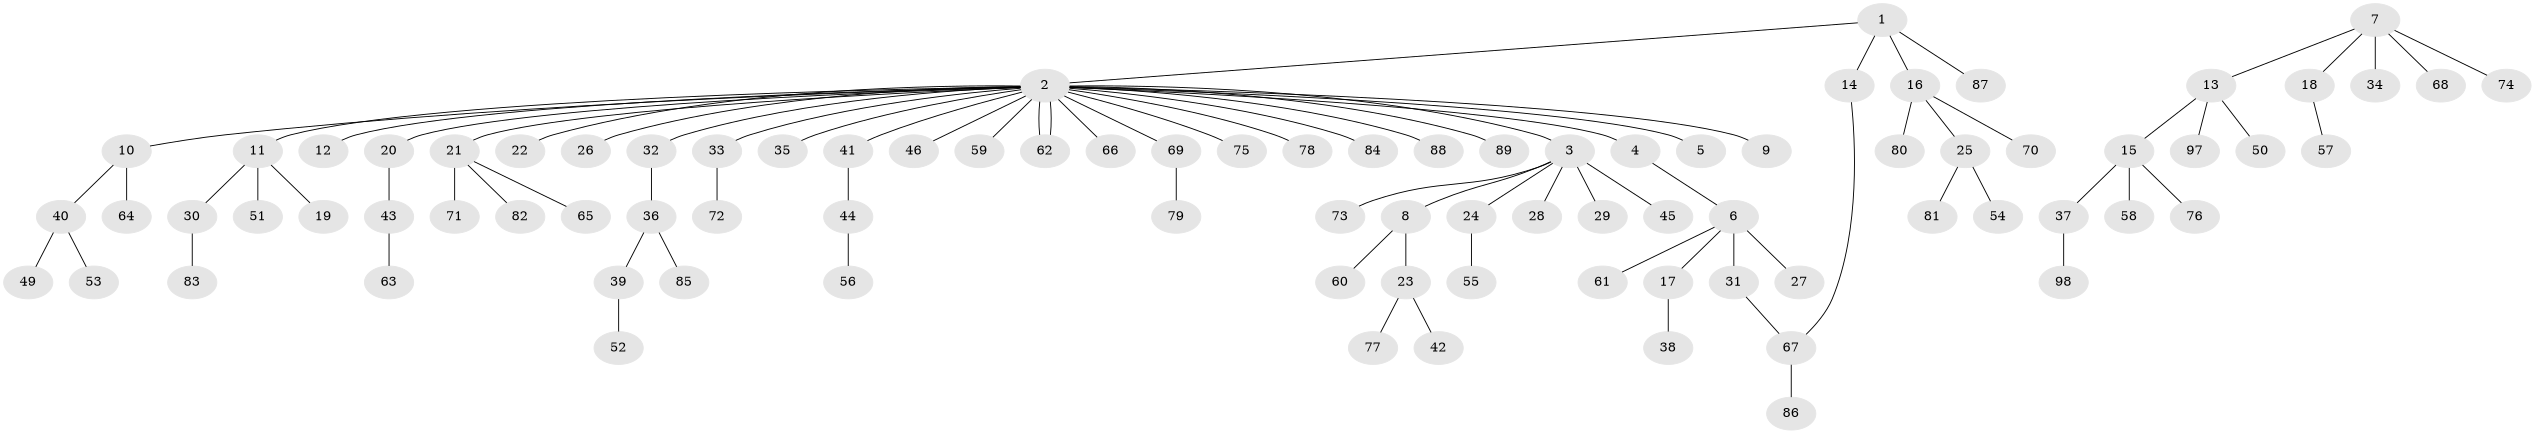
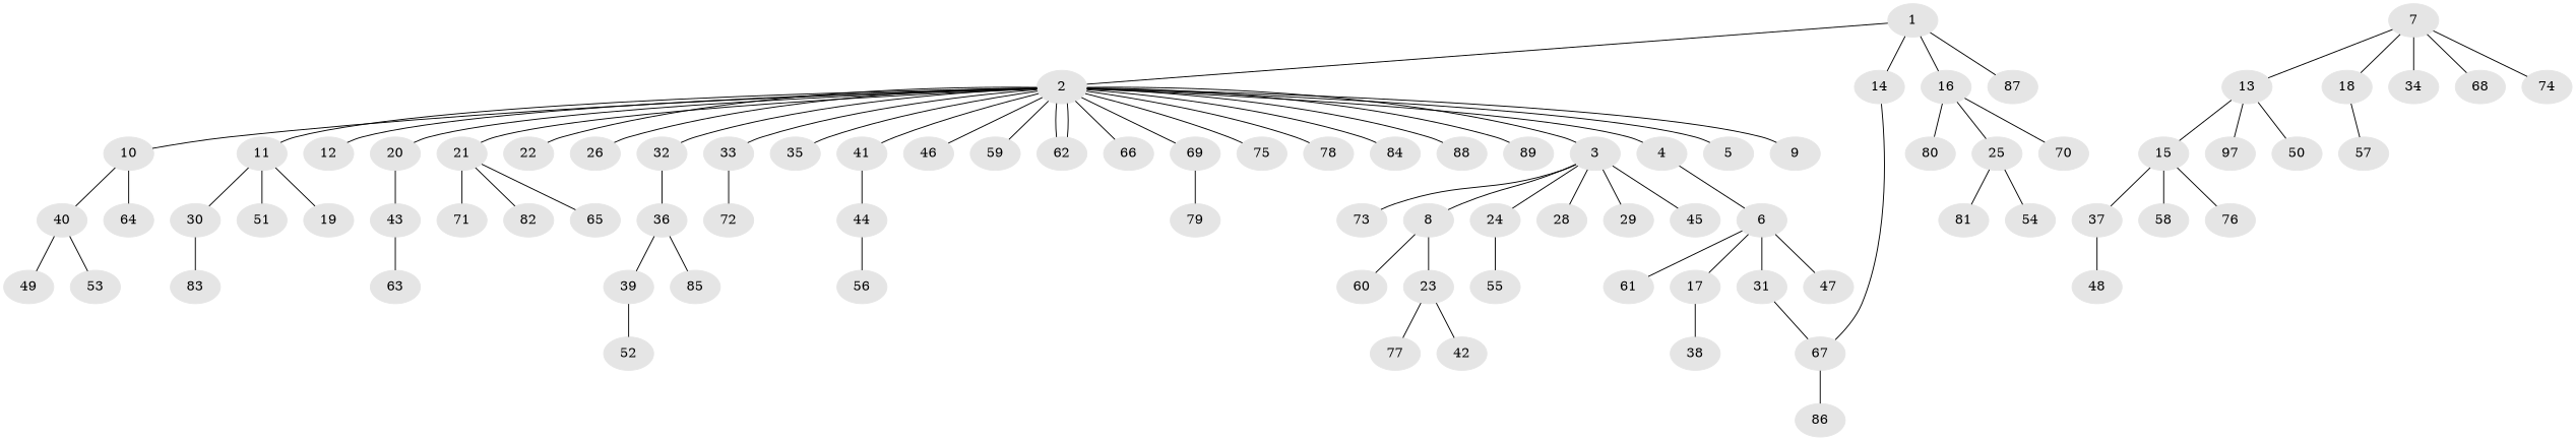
  graph {
    node [color=gray90 style=filled]
    1
    2
    14
    16
    87
    3
    4
    5
    9
    10
    11
    12
    20
    21
    22
    26
    32
    33
    35
    41
    46
    59
    62
    66
    69
    75
    78
    84
    88
    89
    67
    25
    70
    80
    8
    24
    28
    29
    45
    73
    6
    40
    64
    19
    30
    51
    43
    65
    71
    82
    36
    72
    44
    79
    7
    13
    18
    34
    68
    74
    23
    60
    55
    17
    31
-   47 [label=27]
+   47
    61
    38
    15
    n70 [label=97]
    50
    57
    42
    77
    49
    53
    83
    37
    58
    76
    86
-   48 [label=98]
+   48
    54
    81
    63
    39
    85
    52
    56
    1 -- 2
    1 -- 14
    1 -- 16
    1 -- 87
    2 -- 3
    2 -- 4
    2 -- 5
    2 -- 9
    2 -- 10
    2 -- 11
    2 -- 12
    2 -- 20
    2 -- 21
    2 -- 22
    2 -- 26
    2 -- 32
    2 -- 33
    2 -- 35
    2 -- 41
    2 -- 46
    2 -- 59
    2 -- 62
    2 -- 62
    2 -- 66
    2 -- 69
    2 -- 75
    2 -- 78
    2 -- 84
    2 -- 88
    2 -- 89
    14 -- 67
    16 -- 25
    16 -- 70
    16 -- 80
    3 -- 8
    3 -- 24
    3 -- 28
    3 -- 29
    3 -- 45
    3 -- 73
    4 -- 6
    10 -- 40
    10 -- 64
    11 -- 19
    11 -- 30
    11 -- 51
    20 -- 43
    21 -- 65
    21 -- 71
    21 -- 82
    32 -- 36
    33 -- 72
    41 -- 44
    69 -- 79
    67 -- 86
    25 -- 54
    25 -- 81
    8 -- 23
    8 -- 60
    24 -- 55
    6 -- 17
    6 -- 31
    6 -- 47
    6 -- 61
    40 -- 49
    40 -- 53
    30 -- 83
    43 -- 63
    36 -- 39
    36 -- 85
    44 -- 56
    7 -- 13
    7 -- 18
    7 -- 34
    7 -- 68
    7 -- 74
    13 -- 15
    13 -- n70
    13 -- 50
    18 -- 57
    23 -- 42
    23 -- 77
    17 -- 38
    31 -- 67
    15 -- 37
    15 -- 58
    15 -- 76
    37 -- 48
    39 -- 52
  }
